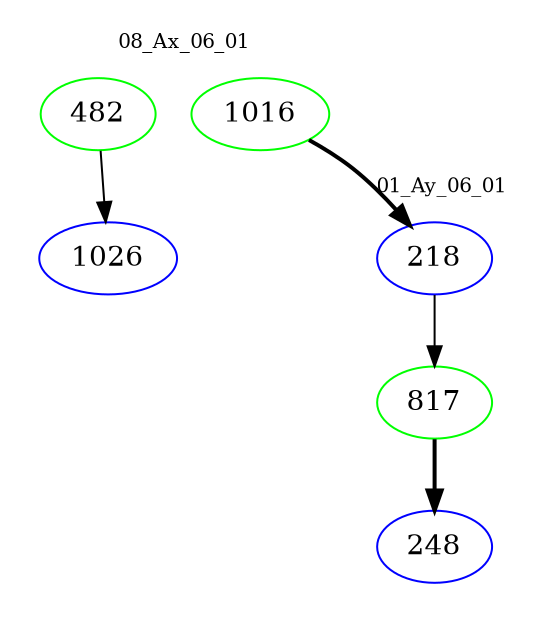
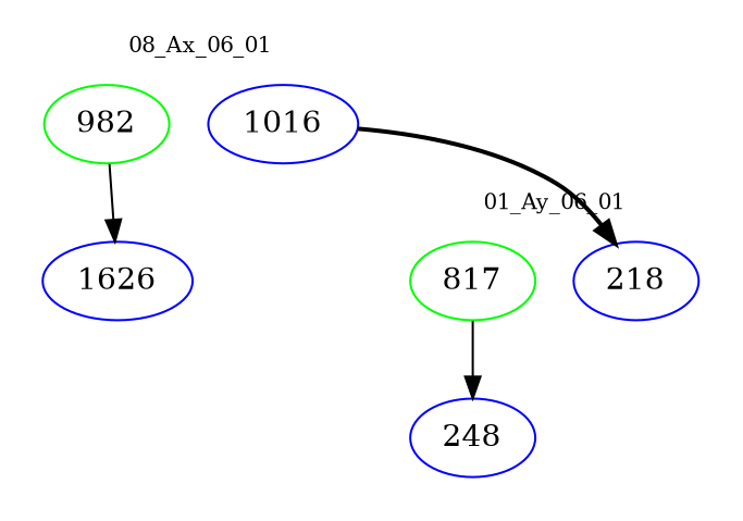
  digraph {
    node [color=blue]
    edge [color=black style=solid]
    n1 [label=218]
    n2 [color=green label=817]
    n3 [label=248]
-   n4 [color=green label=1016]
-   n5 [color=green label=482]
-   n6 [label=1026]
+   n4 [label=1016]
+   n5 [color=green label=982]
+   n6 [label=1626]
    subgraph cluster_1 {
      color=white
      fontsize=10
      label="01_Ay_06_01"
      n1
      n2
      n3
    }
    subgraph cluster_2 {
      color=white
      fontsize=10
      label="08_Ax_06_01"
      n4
      n5
      n6
    }
-   n1 -> n2
-   n2 -> n3 [style=bold]
+   n2 -> n3
    n4 -> n1 [style=bold]
    n5 -> n6
  }
